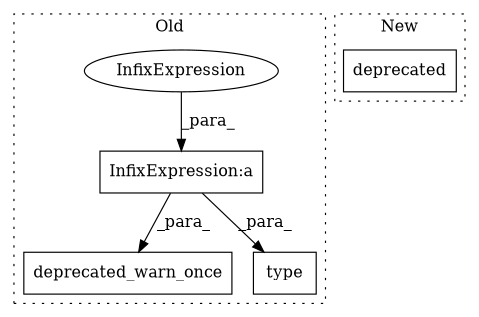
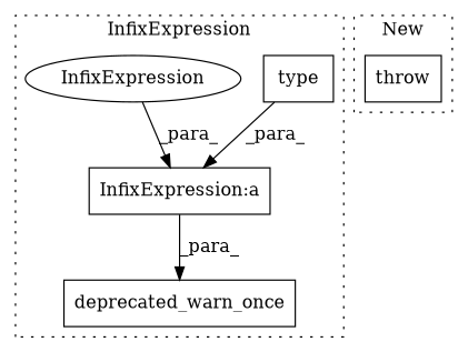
  digraph {
    node [a=32 shape=box]
    n1 [l="21,1" label=deprecated_warn_once s="6693,6831"]
    n2 [a=27 l=3 label="InfixExpression:a" s=6818]
    n3 [l="5,1" label=type s="6821,6830"]
    n4 [a=45 l=104 label=InfixExpression s=6714 shape=ellipse]
-   n5 [a=53 l=6 label=deprecated s=4777]
+   n5 [a=53 l=6 label=throw s=4777]
    subgraph cluster_1 {
-     label=Old
+     label=InfixExpression
      style=dotted
      n1
      n2
      n3
      n4
    }
    subgraph cluster_2 {
      label=New
      style=dotted
      n5
    }
    n2 -> n1 [label=_para_]
-   n2 -> n3 [label=_para_]
+   n3 -> n2 [label=_para_]
    n4 -> n2 [label=_para_]
  }
